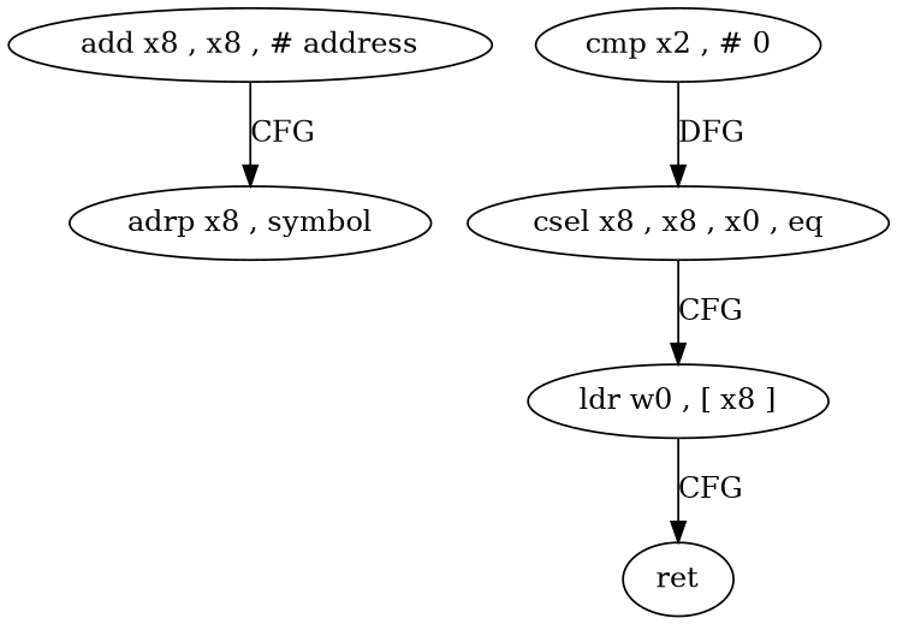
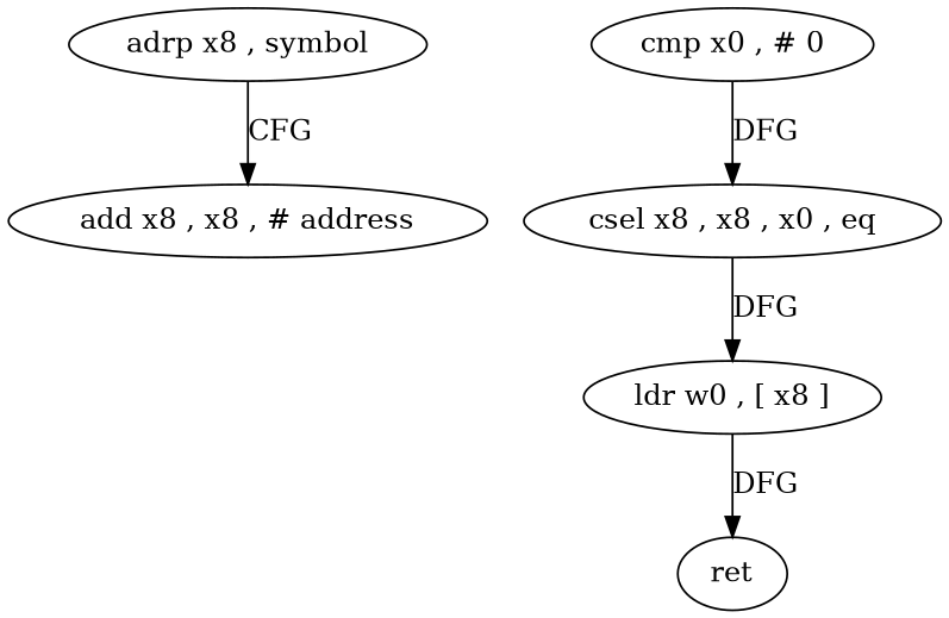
  digraph {
    n1 [label="adrp x8 , symbol"]
    n2 [label="add x8 , x8 , # address"]
-   n3 [label="cmp x2 , # 0"]
+   n3 [label="cmp x0 , # 0"]
    n4 [label="csel x8 , x8 , x0 , eq"]
    n5 [label="ldr w0 , [ x8 ]"]
    n6 [label=ret]
-   n2 -> n1 [label=CFG]
+   n1 -> n2 [label=CFG]
    n3 -> n4 [label=DFG]
-   n4 -> n5 [label=CFG]
-   n5 -> n6 [label=CFG]
+   n4 -> n5 [label=DFG]
+   n5 -> n6 [label=DFG]
  }
